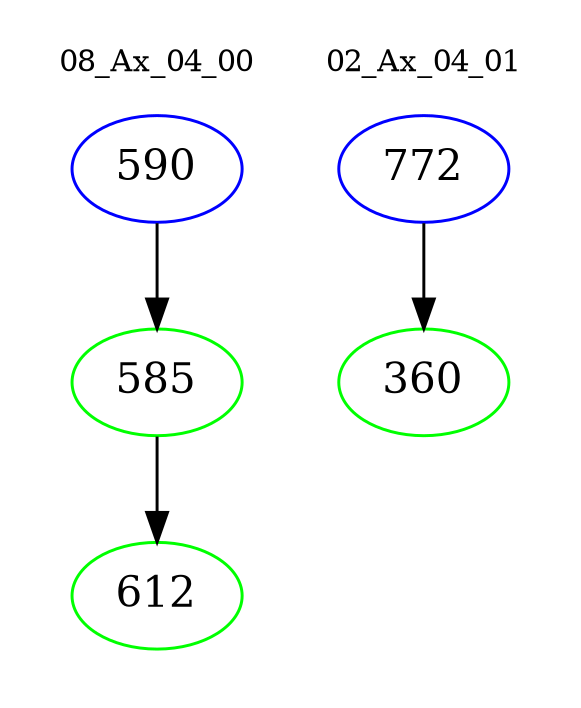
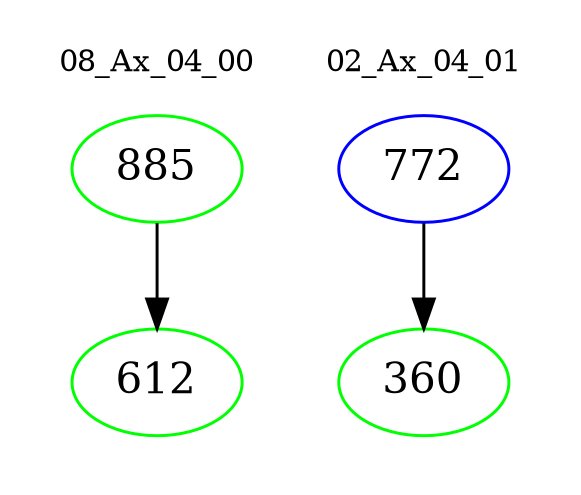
  digraph {
    node [color=green]
    edge [color=black]
-   n1 [color=blue label=590]
-   n2 [label=585]
+   n2 [label=885]
    n3 [label=612]
    n4 [color=blue label=772]
    n5 [label=360]
    subgraph cluster_1 {
      color=white
      fontsize=10
      label="08_Ax_04_00"
-     n1
      n2
      n3
    }
    subgraph cluster_2 {
      color=white
      fontsize=10
      label="02_Ax_04_01"
      n4
      n5
    }
-   n1 -> n2
    n2 -> n3
    n4 -> n5
  }
